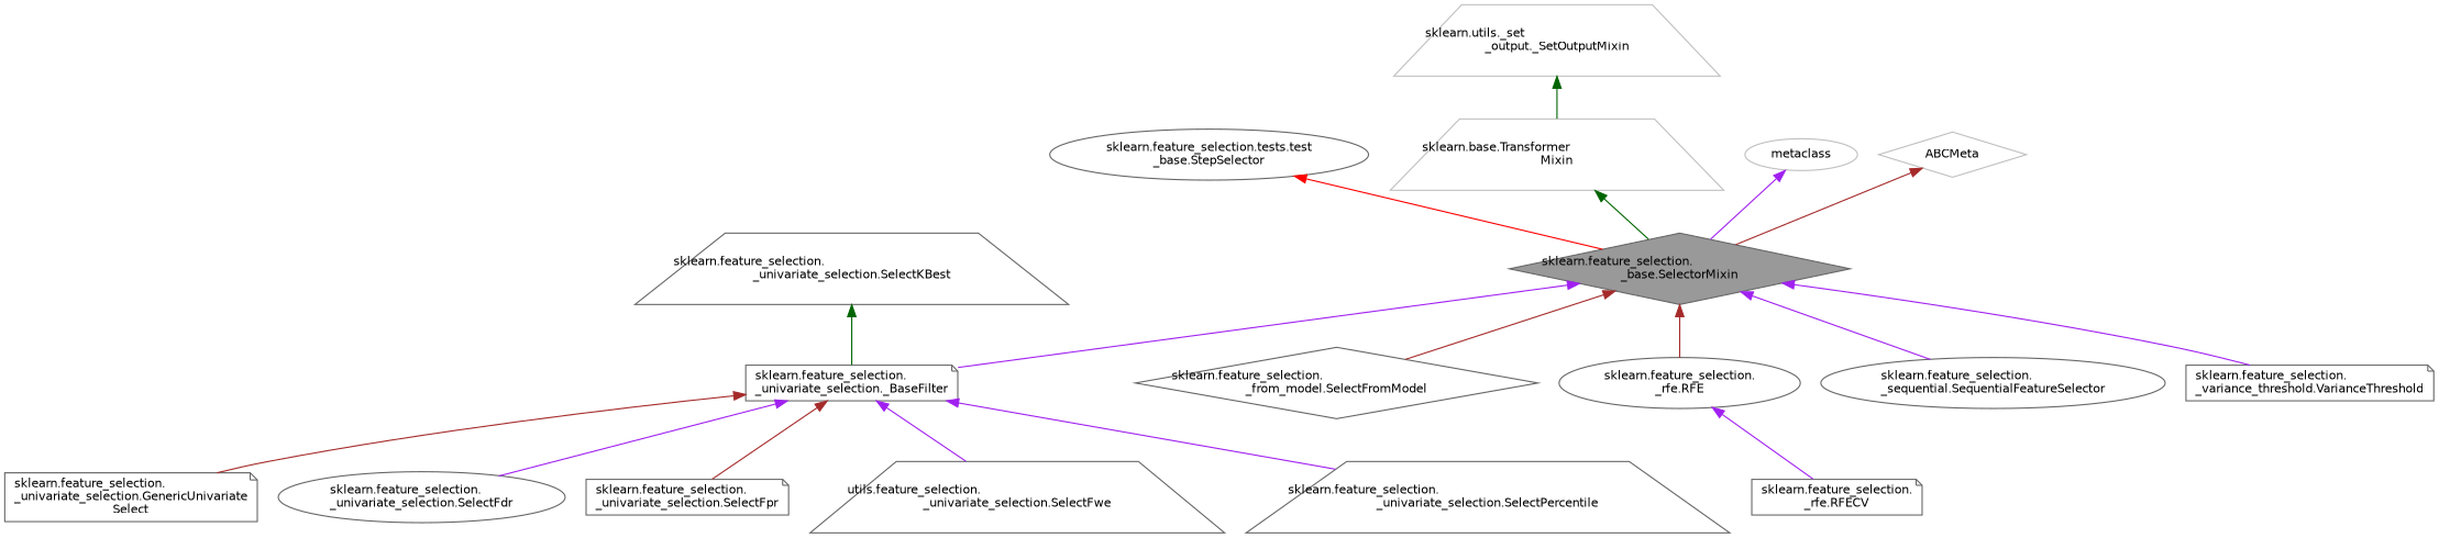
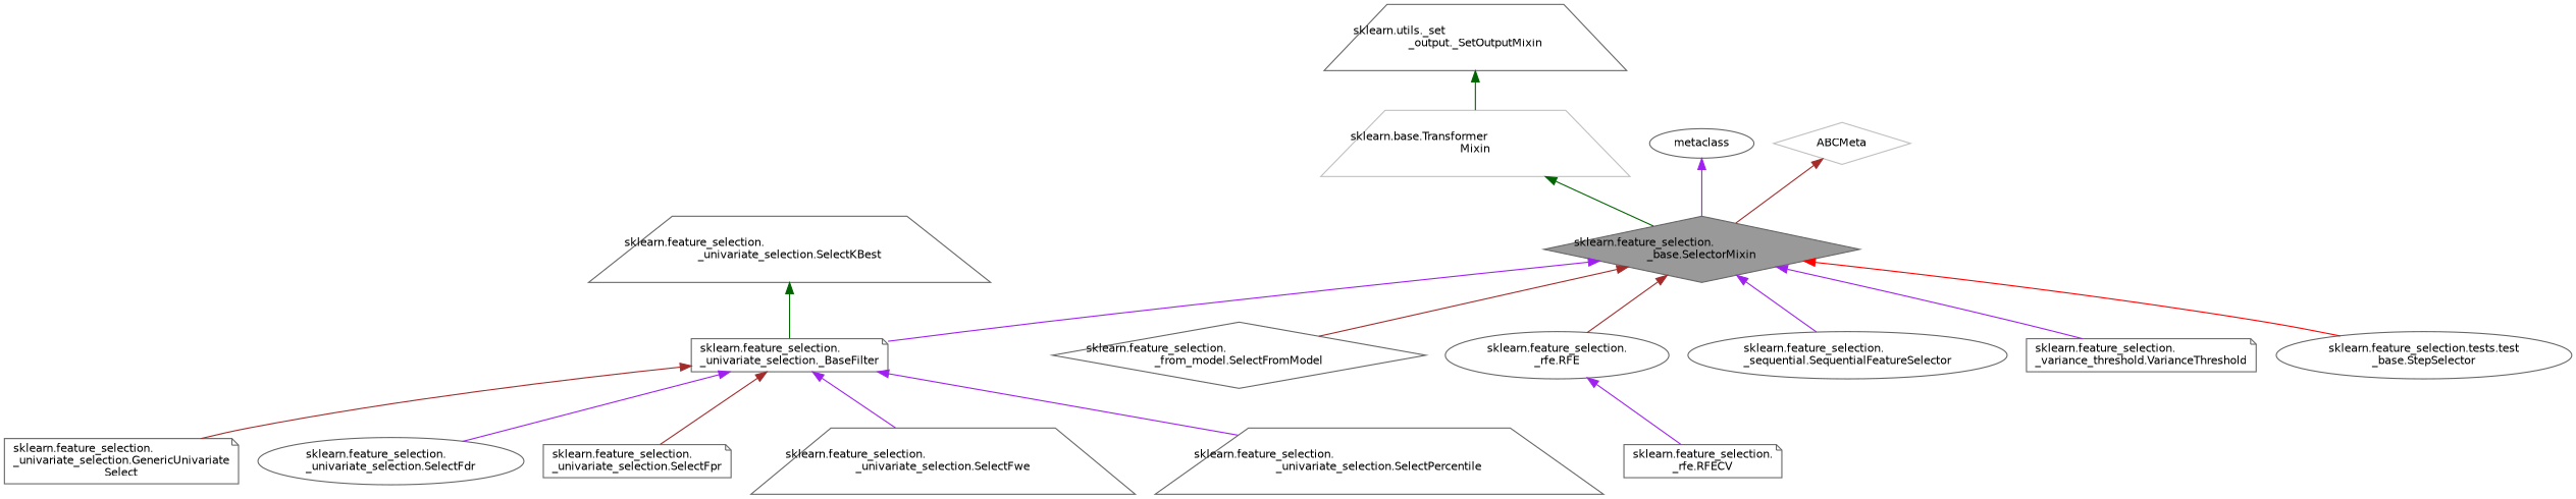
  digraph {
    rankdir=TB
    node [color=gray40 fillcolor=white fontname=Helvetica fontsize=10 shape=ellipse style=filled]
    edge [color=purple dir=back fontname=Helvetica fontsize=10 labelfontname=Helvetica labelfontsize=10 style=solid]
    n1 [fillcolor=grey60 fontcolor=black height=0.2 label="sklearn.feature_selection.\l_base.SelectorMixin" shape=diamond width=0.4]
    n2 [height=0.2 label="sklearn.feature_selection.\l_from_model.SelectFromModel" shape=diamond width=0.4]
    n3 [height=0.2 label="sklearn.feature_selection.\l_rfe.RFE" width=0.4]
    n4 [height=0.2 label="sklearn.feature_selection.\l_sequential.SequentialFeatureSelector" width=0.4]
    n5 [height=0.2 label="sklearn.feature_selection.\l_univariate_selection._BaseFilter" shape=note width=0.4]
    n6 [height=0.2 label="sklearn.feature_selection.\l_variance_threshold.VarianceThreshold" shape=note width=0.4]
    n7 [height=0.2 label="sklearn.feature_selection.tests.test\l_base.StepSelector" width=0.4]
    n8 [height=0.2 label="sklearn.feature_selection.\l_rfe.RFECV" shape=note width=0.4]
    n9 [height=0.2 label="sklearn.feature_selection.\l_univariate_selection.GenericUnivariate\lSelect" shape=note width=0.4]
    n10 [height=0.2 label="sklearn.feature_selection.\l_univariate_selection.SelectFdr" width=0.4]
    n11 [height=0.2 label="sklearn.feature_selection.\l_univariate_selection.SelectFpr" shape=note width=0.4]
-   n12 [height=0.2 label="utils.feature_selection.\l_univariate_selection.SelectFwe" shape=trapezium width=0.4]
+   n12 [height=0.2 label="sklearn.feature_selection.\l_univariate_selection.SelectFwe" shape=trapezium width=0.4]
    n13 [height=0.2 label="sklearn.feature_selection.\l_univariate_selection.SelectPercentile" shape=trapezium width=0.4]
    n14 [color=grey75 height=0.2 label="sklearn.base.Transformer\lMixin" shape=trapezium width=0.4]
-   n15 [color=grey75 height=0.2 label="sklearn.utils._set\l_output._SetOutputMixin" shape=trapezium width=0.4]
-   n16 [color=grey75 height=0.2 label=metaclass width=0.4]
+   n15 [height=0.2 label="sklearn.utils._set\l_output._SetOutputMixin" shape=trapezium width=0.4]
+   n16 [height=0.2 label=metaclass width=0.4]
    n17 [color=grey75 height=0.2 label=ABCMeta shape=diamond width=0.4]
    n18 [height=0.2 label="sklearn.feature_selection.\l_univariate_selection.SelectKBest" shape=trapezium width=0.4]
    n1 -> n2 [color=brown]
    n1 -> n3 [color=brown]
    n1 -> n4
    n1 -> n5
    n1 -> n6
-   n7 -> n1 [color=red]
+   n1 -> n7 [color=red]
    n3 -> n8
    n5 -> n9 [color=brown]
    n5 -> n10
    n5 -> n11 [color=brown]
    n5 -> n12
    n5 -> n13
    n14 -> n1 [color=darkgreen]
    n15 -> n14 [color=darkgreen]
    n16 -> n1
    n17 -> n1 [color=brown]
    n18 -> n5 [color=darkgreen]
  }
